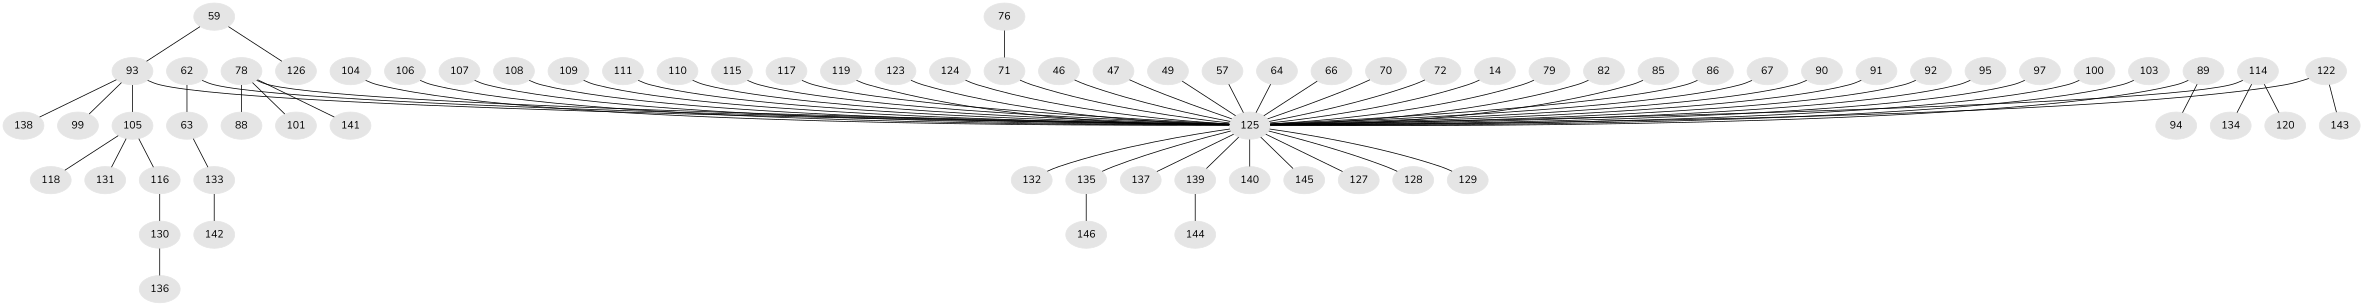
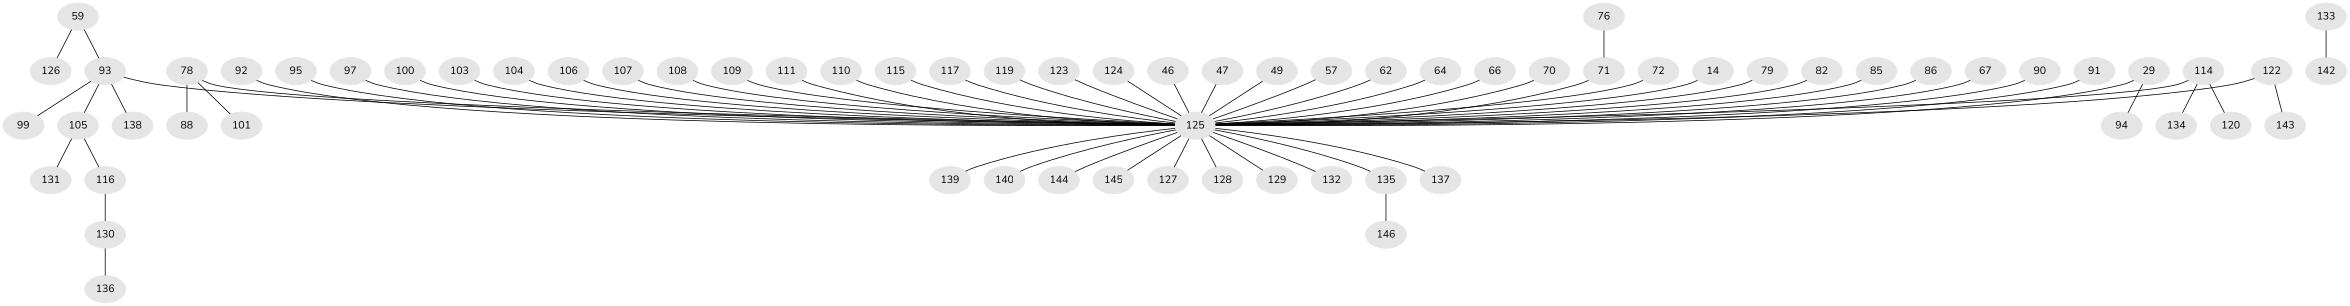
  graph {
    fontname=Nunito
    node [color=gray90 fontname=Nunito style=filled]
    edge [fontname=Nunito]
    125 [super="+121+39+102+61+43+60+45+98"]
    127
    128
    129
    132
    135
    137
    139
    140
    144
    145
    46
    47
    49
    57
    93 [super="+32+36"]
    99
    105 [super="+50+67"]
    138
    59
    126
    62
-   63
    133
    142
    64
    66
    70
    71
    72
    n31 [label=14]
    76
    78
    88
    101
-   141
    79
    82
    85 [super="+55"]
    86
    n41 [label=67]
-   89
+   89 [label=29]
    94
    90
    91
    92
    116
-   118
    131
    95
    97
    100
    103
    104
    130
    106
    107
    108
    109
    111
    n61 [label=110]
    114
    134
    120
    115
    136
    117
    119
    122
    143
    123
    124
    146
    125 -- 127
    125 -- 128
    125 -- 129
    125 -- 132
    125 -- 135
    125 -- 137
    125 -- 139
    125 -- 140
-   139 -- 144
+   125 -- 144
    125 -- 145
    135 -- 146
    46 -- 125
    47 -- 125
    49 -- 125
    57 -- 125
    93 -- 125
    93 -- 99
    93 -- 105
    93 -- 138
    105 -- 116
-   105 -- 118
    105 -- 131
    59 -- 93
    59 -- 126
    62 -- 125
-   62 -- 63
-   63 -- 133
    133 -- 142
    64 -- 125
    66 -- 125
    70 -- 125
    71 -- 125
    72 -- 125
    n31 -- 125
    76 -- 71
    78 -- 125
    78 -- 88
    78 -- 101
-   78 -- 141
    79 -- 125
    82 -- 125
    85 -- 125
    86 -- 125
    n41 -- 125
    89 -- 125
    89 -- 94
    90 -- 125
    91 -- 125
    92 -- 125
    116 -- 130
    95 -- 125
    97 -- 125
    100 -- 125
    103 -- 125
    104 -- 125
    130 -- 136
    106 -- 125
    107 -- 125
    108 -- 125
    109 -- 125
    111 -- 125
    n61 -- 125
    114 -- 125
    114 -- 134
    114 -- 120
    115 -- 125
    117 -- 125
    119 -- 125
    122 -- 125
    122 -- 143
    123 -- 125
    124 -- 125
  }
